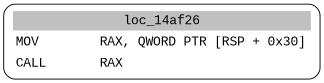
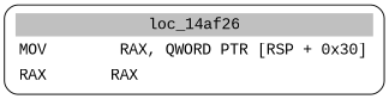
  digraph {
-   n1 [fontname="Courier New" label=<<table border="0" cellborder="0" cellpadding="3"><tr><td align="center" colspan="2" bgcolor="grey">loc_14af26</td></tr><tr><td align="left">MOV        RAX, QWORD PTR [RSP + 0x30]</td></tr><tr><td align="left">CALL       RAX</td></tr></table>> shape=Mrecord]
+   n1 [fontname="Courier New" label=<<table border="0" cellborder="0" cellpadding="3"><tr><td align="center" colspan="2" bgcolor="grey">loc_14af26</td></tr><tr><td align="left">MOV        RAX, QWORD PTR [RSP + 0x30]</td></tr><tr><td align="left">RAX       RAX</td></tr></table>> shape=Mrecord]
  }
